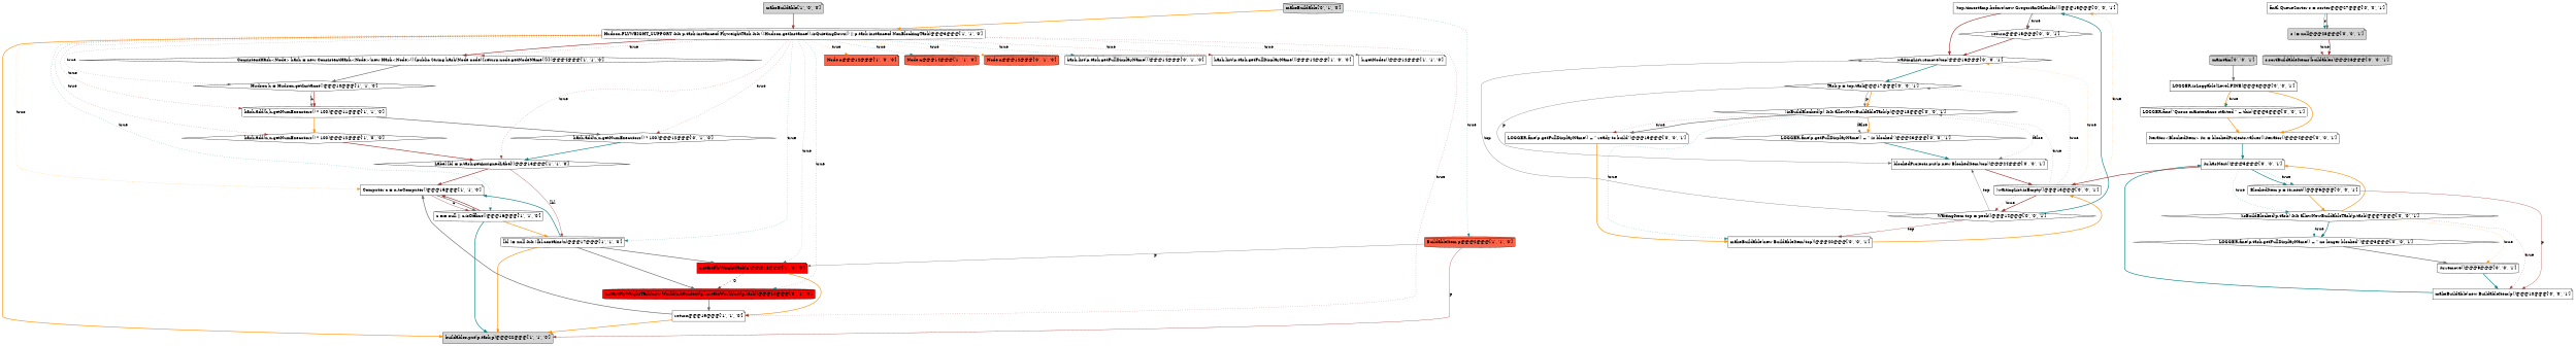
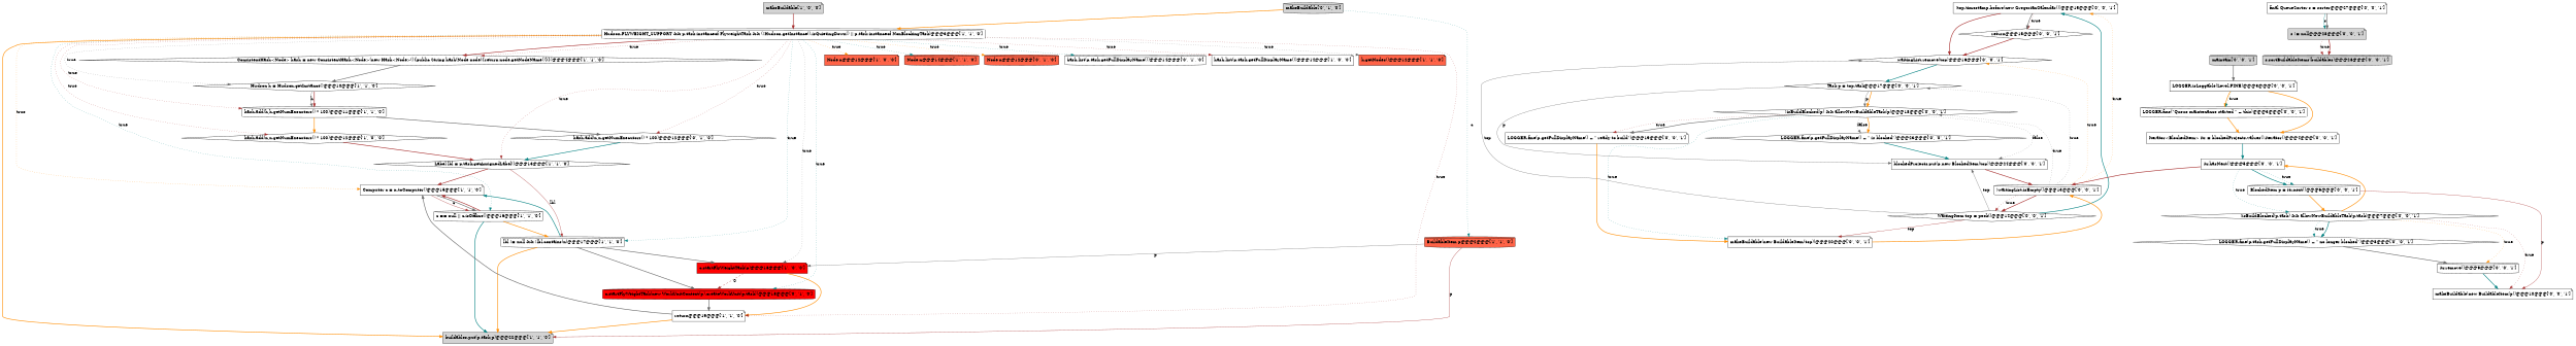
  digraph {
    node [fillcolor=white shape=note style=filled]
    edge [color=brown style=bold]
    n1 [label="Label lbl = p.task.getAssignedLabel()@@@13@@@['1', '1', '0']" shape=diamond]
    n2 [label="Computer c = n.toComputer()@@@15@@@['1', '1', '0']"]
    n3 [label="lbl != null && !lbl.contains(n)@@@17@@@['1', '1', '0']" shape=cylinder]
    n4 [label="c == null || c.isOffline()@@@16@@@['1', '1', '0']" shape=cylinder]
    n5 [fillcolor=red label="c.startFlyWeightTask(p)@@@18@@@['1', '0', '0']"]
    n6 [fillcolor=red label="c.startFlyWeightTask(new WorkUnitContext(p).createWorkUnit(p.task))@@@18@@@['0', '1', '0']" shape=cylinder]
    n7 [fillcolor=lightgray label="buildables.put(p.task,p)@@@22@@@['1', '1', '0']"]
    n8 [fillcolor=tomato label="Node n@@@12@@@['1', '0', '0']"]
    n9 [label="!top.timestamp.before(new GregorianCalendar())@@@15@@@['0', '0', '1']"]
    n10 [label="return@@@15@@@['0', '0', '1']" shape=diamond]
    n11 [label="waitingList.remove(top)@@@16@@@['0', '0', '1']" shape=diamond]
    n12 [label="Task p = top.task@@@17@@@['0', '0', '1']" shape=diamond]
    n13 [label="!waitingList.isEmpty()@@@13@@@['0', '0', '1']" shape=cylinder]
    n14 [label="!isBuildBlocked(p) && allowNewBuildableTask(p)@@@18@@@['0', '0', '1']" shape=diamond]
    n15 [label="WaitingItem top = peek()@@@14@@@['0', '0', '1']" shape=diamond]
    n16 [label="blockedProjects.put(p,new BlockedItem(top))@@@24@@@['0', '0', '1']"]
    n17 [label="LOGGER.fine(p.getFullDisplayName() + \" is blocked\")@@@23@@@['0', '0', '1']" shape=diamond]
    n18 [label="LOGGER.fine(p.getFullDisplayName() + \" ready to build\")@@@19@@@['0', '0', '1']"]
    n19 [label="makeBuildable(new BuildableItem(top))@@@20@@@['0', '0', '1']"]
    n20 [label="final QueueSorter s = sorter@@@27@@@['0', '0', '1']"]
    n21 [fillcolor=lightgray label="s != null@@@28@@@['0', '0', '1']"]
    n22 [label="hash.add(h,h.getNumExecutors() * 100)@@@11@@@['1', '1', '0']" shape=cylinder]
    n23 [label="hash.add(n,n.getNumExecutors() * 100)@@@12@@@['0', '1', '0']" shape=diamond]
    n24 [label="hash.add(n,n.getNumExecutors() * 100)@@@12@@@['1', '0', '0']" shape=diamond]
    n25 [label="makeBuildable(new BuildableItem(p))@@@10@@@['0', '0', '1']"]
    n26 [label="itr.hasNext()@@@5@@@['0', '0', '1']"]
    n27 [label="!isBuildBlocked(p.task) && allowNewBuildableTask(p.task)@@@7@@@['0', '0', '1']" shape=diamond]
    n28 [label="BlockedItem p = itr.next()@@@6@@@['0', '0', '1']" shape=cylinder]
    n29 [label="Hudson h = Hudson.getInstance()@@@10@@@['1', '1', '0']" shape=diamond]
    n30 [fillcolor=tomato label="Node n@@@14@@@['1', '1', '0']" shape=cylinder]
    n31 [label="itr.remove()@@@9@@@['0', '0', '1']" shape=cylinder]
    n32 [label="LOGGER.fine(p.task.getFullDisplayName() + \" no longer blocked\")@@@8@@@['0', '0', '1']" shape=diamond]
    n33 [fillcolor=lightgray label="makeBuildable['0', '1', '0']" shape=cylinder]
    n34 [fillcolor=tomato label="BuildableItem p@@@2@@@['1', '1', '0']" shape=cylinder]
    n35 [label="Hudson.FLYWEIGHT_SUPPORT && p.task instanceof FlyweightTask && (!Hudson.getInstance().isQuietingDown() || p.task instanceof NonBlockingTask)@@@3@@@['1', '1', '0']" shape=cylinder]
    n36 [label="return@@@19@@@['1', '1', '0']"]
    n37 [fillcolor=tomato label="Node n@@@12@@@['0', '1', '0']" shape=cylinder]
    n38 [label="ConsistentHash<Node> hash = new ConsistentHash<Node>(new Hash<Node>(){public String hash(Node node){return node.getNodeName()}})@@@4@@@['1', '1', '0']" shape=diamond]
    n39 [label="hash.list(p.task.getFullDisplayName())@@@14@@@['0', '1', '0']" shape=cylinder]
    n40 [label="hash.list(p.task.getFullDisplayName())@@@14@@@['1', '0', '0']"]
-   n41 [label="h.getNodes()@@@12@@@['1', '1', '0']"]
+   n41 [fillcolor=tomato label="h.getNodes()@@@12@@@['1', '1', '0']"]
    n42 [label="LOGGER.fine(\"Queue maintenance started \" + this)@@@3@@@['0', '0', '1']" shape=cylinder]
    n43 [label="Iterator<BlockedItem> itr = blockedProjects.values().iterator()@@@4@@@['0', '0', '1']"]
    n44 [fillcolor=lightgray label="makeBuildable['1', '0', '0']"]
    n45 [fillcolor=lightgray label="s.sortBuildableItems(buildables)@@@28@@@['0', '0', '1']" shape=cylinder]
    n46 [label="LOGGER.isLoggable(Level.FINE)@@@3@@@['0', '0', '1']"]
    n47 [fillcolor=lightgray label="maintain['0', '0', '1']" shape=cylinder]
    n1 -> n2
    n1 -> n3 [label=lbl style=solid]
    n2 -> n4 [label=c style=solid]
    n2 -> n4 [color=gray40]
    n3 -> n2 [color=teal]
    n3 -> n5 [color=gray40]
    n3 -> n6 [color=gray40]
    n3 -> n7 [color=darkorange]
    n4 -> n2
    n4 -> n3 [color=darkorange]
    n4 -> n7 [color=teal]
    n5 -> n6 [label=0 style=dashed]
    n5 -> n36 [color=darkorange]
    n6 -> n36 [color=gray40]
    n9 -> n10 [label=true style=dotted]
    n9 -> n10 [color=gray40]
    n9 -> n11
    n10 -> n11
    n11 -> n12 [color=teal]
    n12 -> n14 [color=gray40 label=p style=solid]
    n12 -> n14 [color=darkorange]
    n12 -> n16 [color=gray40 label=p style=solid]
    n13 -> n9 [color=darkorange label=true style=dotted]
    n13 -> n11 [color=darkorange label=true style=dotted]
    n13 -> n12 [color=gray40 label=true style=dotted]
    n13 -> n14 [color=gray40 label=true style=dotted]
    n13 -> n15
    n13 -> n15 [label=true style=dotted]
    n14 -> n16 [color=gray40 label=false style=dotted]
    n14 -> n17 [color=darkorange]
    n14 -> n17 [color=gray40 label=false style=dotted]
    n14 -> n18 [label=true style=dotted]
    n14 -> n18 [color=gray40]
    n14 -> n19 [color=teal label=true style=dotted]
    n15 -> n9 [color=teal]
    n15 -> n11 [color=gray40 label=top style=solid]
    n15 -> n16 [color=gray40 label=top style=solid]
    n15 -> n19 [label=top style=solid]
    n16 -> n13
    n17 -> n16 [color=teal]
    n18 -> n19 [color=darkorange]
    n19 -> n13 [color=darkorange]
    n20 -> n21 [color=teal label=s style=solid]
    n20 -> n21 [color=gray40]
    n21 -> n45 [label=true style=dotted]
    n21 -> n45
    n22 -> n23 [color=gray40]
    n22 -> n24 [color=darkorange]
    n23 -> n1 [color=teal]
    n24 -> n1
-   n25 -> n26 [color=teal]
    n26 -> n13
    n26 -> n27 [color=teal label=true style=dotted]
    n26 -> n28 [color=teal]
    n26 -> n28 [color=teal label=true style=dotted]
    n27 -> n25 [label=true style=dotted]
    n27 -> n26 [color=darkorange]
    n27 -> n31 [color=darkorange label=true style=dotted]
    n27 -> n32 [color=teal]
    n27 -> n32 [color=teal label=true style=dotted]
    n28 -> n25 [label=p style=solid]
    n28 -> n27 [color=darkorange]
    n29 -> n22 [color=gray40 label=h style=solid]
    n29 -> n22
    n31 -> n25 [color=teal]
    n32 -> n31 [color=gray40]
-   n33 -> n34 [color=teal label=true style=dotted]
+   n33 -> n34 [color=teal label=c style=dotted]
    n33 -> n35 [color=darkorange]
    n34 -> n5 [color=gray40 label=p style=solid]
    n34 -> n7 [label=p style=solid]
    n35 -> n1 [label=true style=dotted]
    n35 -> n2 [color=darkorange label=true style=dotted]
    n35 -> n3 [color=teal label=true style=dotted]
    n35 -> n4 [color=teal label=true style=dotted]
    n35 -> n5 [color=gray40 label=true style=dotted]
    n35 -> n6 [color=teal label=true style=dotted]
    n35 -> n7 [color=darkorange]
    n35 -> n8 [color=darkorange label=true style=dotted]
    n35 -> n22 [label=true style=dotted]
    n35 -> n23 [label=true style=dotted]
    n35 -> n24 [label=true style=dotted]
    n35 -> n29 [color=gray40 label=true style=dotted]
    n35 -> n30 [color=teal label=true style=dotted]
    n35 -> n36 [label=true style=dotted]
    n35 -> n37 [color=darkorange label=true style=dotted]
    n35 -> n38 [label=true style=dotted]
    n35 -> n38
    n35 -> n39 [color=teal label=true style=dotted]
    n35 -> n40 [label=true style=dotted]
    n35 -> n41 [color=gray40 label=true style=dotted]
    n36 -> n2 [color=gray40]
    n36 -> n7 [color=darkorange]
    n38 -> n29 [color=gray40]
    n42 -> n43 [color=darkorange]
    n43 -> n26 [color=teal]
    n44 -> n35
    n46 -> n42 [color=darkorange]
    n46 -> n42 [color=teal label=true style=dotted]
    n46 -> n43 [color=darkorange]
    n47 -> n46 [color=gray40]
  }
